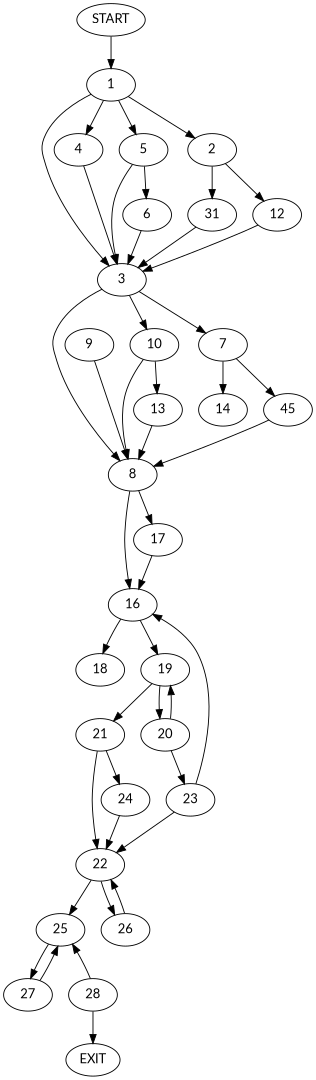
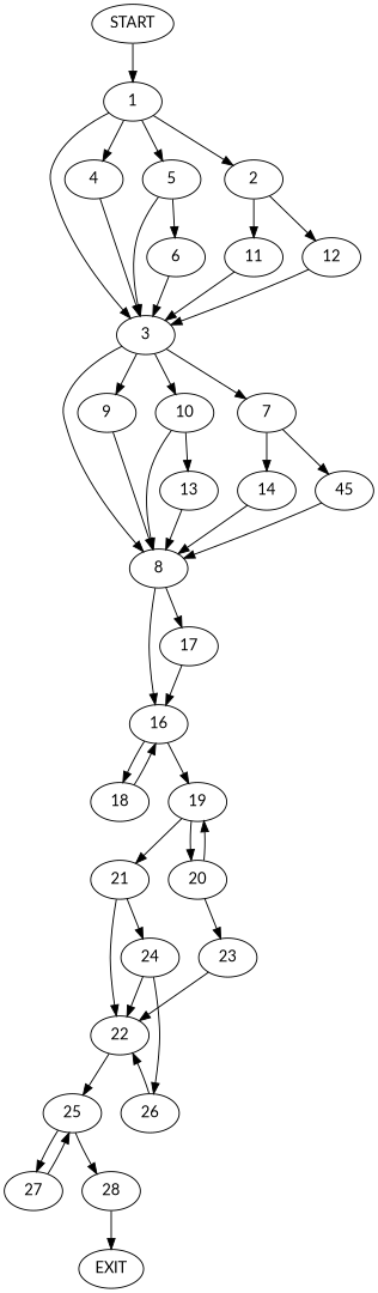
  digraph {
    fontname=Lato
    node [fontname=Lato]
    edge [fontname=Lato]
    n1 [label=START]
    1
    2
    3
    4
    5
    n7 [label=EXIT]
-   11 [label=31]
+   11
    12
    7
    8
    9
    10
    6
    14
    n16 [label=45]
    16
    17
    13
    18
    19
    20
    21
    23
    22
    24
    25
    26
    27
    28
    n1 -> 1
    1 -> 2
    1 -> 3
    1 -> 4
    1 -> 5
    2 -> 11
    2 -> 12
    3 -> 7
    3 -> 8
+   3 -> 9
    3 -> 10
    4 -> 3
    5 -> 3
    5 -> 6
    11 -> 3
    12 -> 3
    7 -> 14
    7 -> n16
    8 -> 16
    8 -> 17
    9 -> 8
    10 -> 8
    10 -> 13
    6 -> 3
+   14 -> 8
    n16 -> 8
    16 -> 18
    16 -> 19
    17 -> 16
    13 -> 8
-   23 -> 16
+   18 -> 16
    19 -> 20
    19 -> 21
    20 -> 19
    20 -> 23
    21 -> 22
    21 -> 24
    23 -> 22
    22 -> 25
-   22 -> 26
+   24 -> 26
    24 -> 22
    25 -> 27
-   28 -> 25
+   25 -> 28
    26 -> 22
    27 -> 25
    28 -> n7
  }
